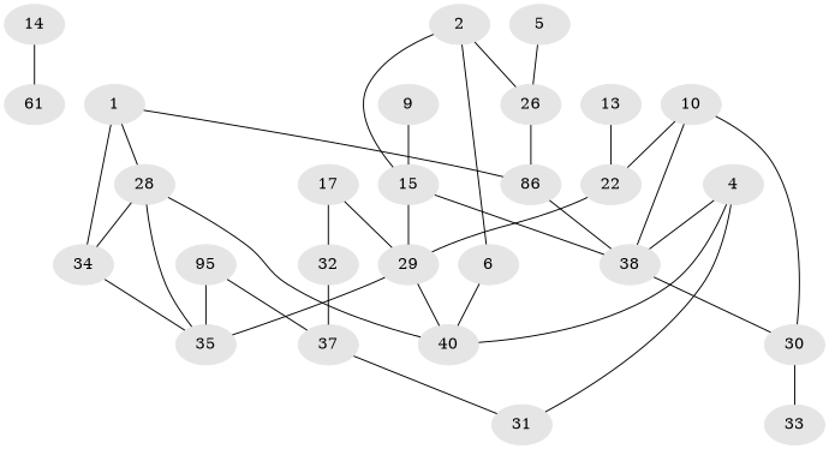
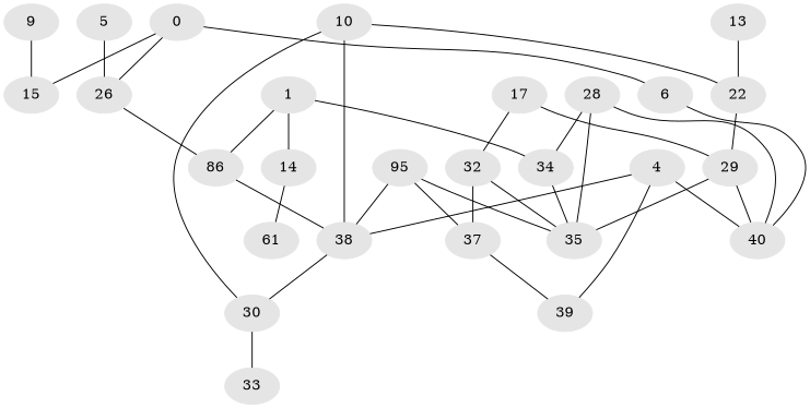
  graph {
    node [color=gray90 style=filled]
    edge [weight=1.0]
    n1 [label=14]
    1
    34
    n4 [label=86]
    n5 [label=61]
    35
    38
-   2
+   2 [label=0]
    6
    15
    26
    40
    29
    4
-   39 [label=31]
+   39
    30
    5
    17
    32
    9
    n21 [label=10]
    n22 [label=22]
    33
    13
    37
    n26 [label=95]
    28
    n1 -- n5
-   1 -- 28
+   1 -- n1
    1 -- 34 [weight=2.0]
    1 -- n4
    34 -- 35
    n4 -- 38
    38 -- 30
    2 -- 6
    2 -- 15
    2 -- 26
    6 -- 40
-   15 -- 29
    26 -- n4
    29 -- 35 [weight=2.0]
    29 -- 40
    4 -- 38
    4 -- 40
    4 -- 39
    30 -- 33
    5 -- 26
    17 -- 29 [weight=2.0]
    17 -- 32
+   32 -- 35
    32 -- 37
    9 -- 15
    n21 -- 38 [weight=2.0]
    n21 -- 30
    n21 -- n22
    n22 -- 29
    13 -- n22
    37 -- 39
    n26 -- 35
-   15 -- 38
+   n26 -- 38
    n26 -- 37
    28 -- 34
    28 -- 35
    28 -- 40
  }
